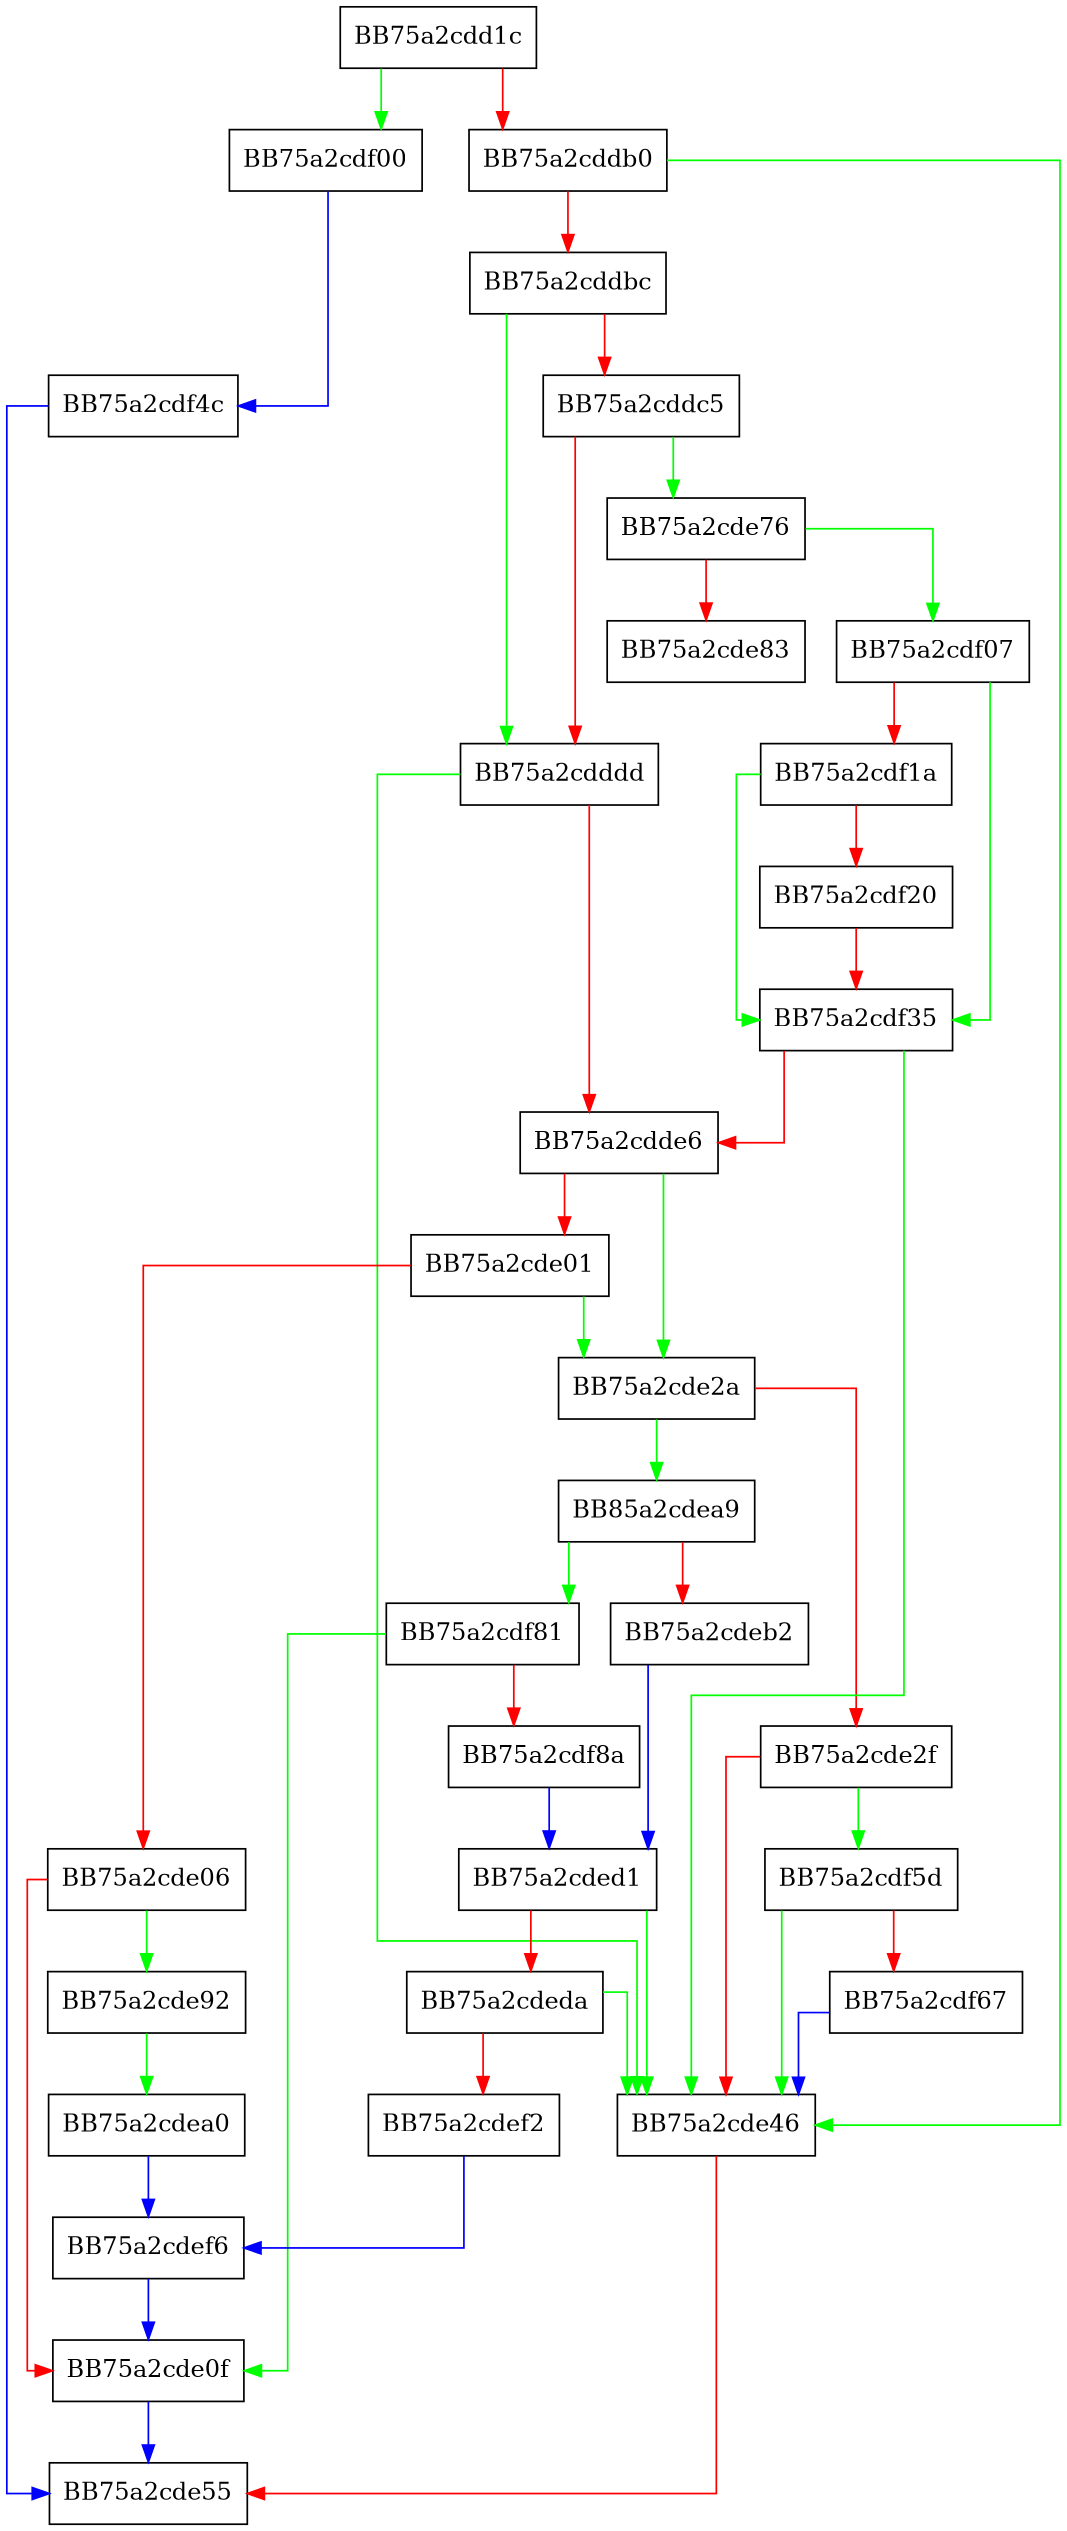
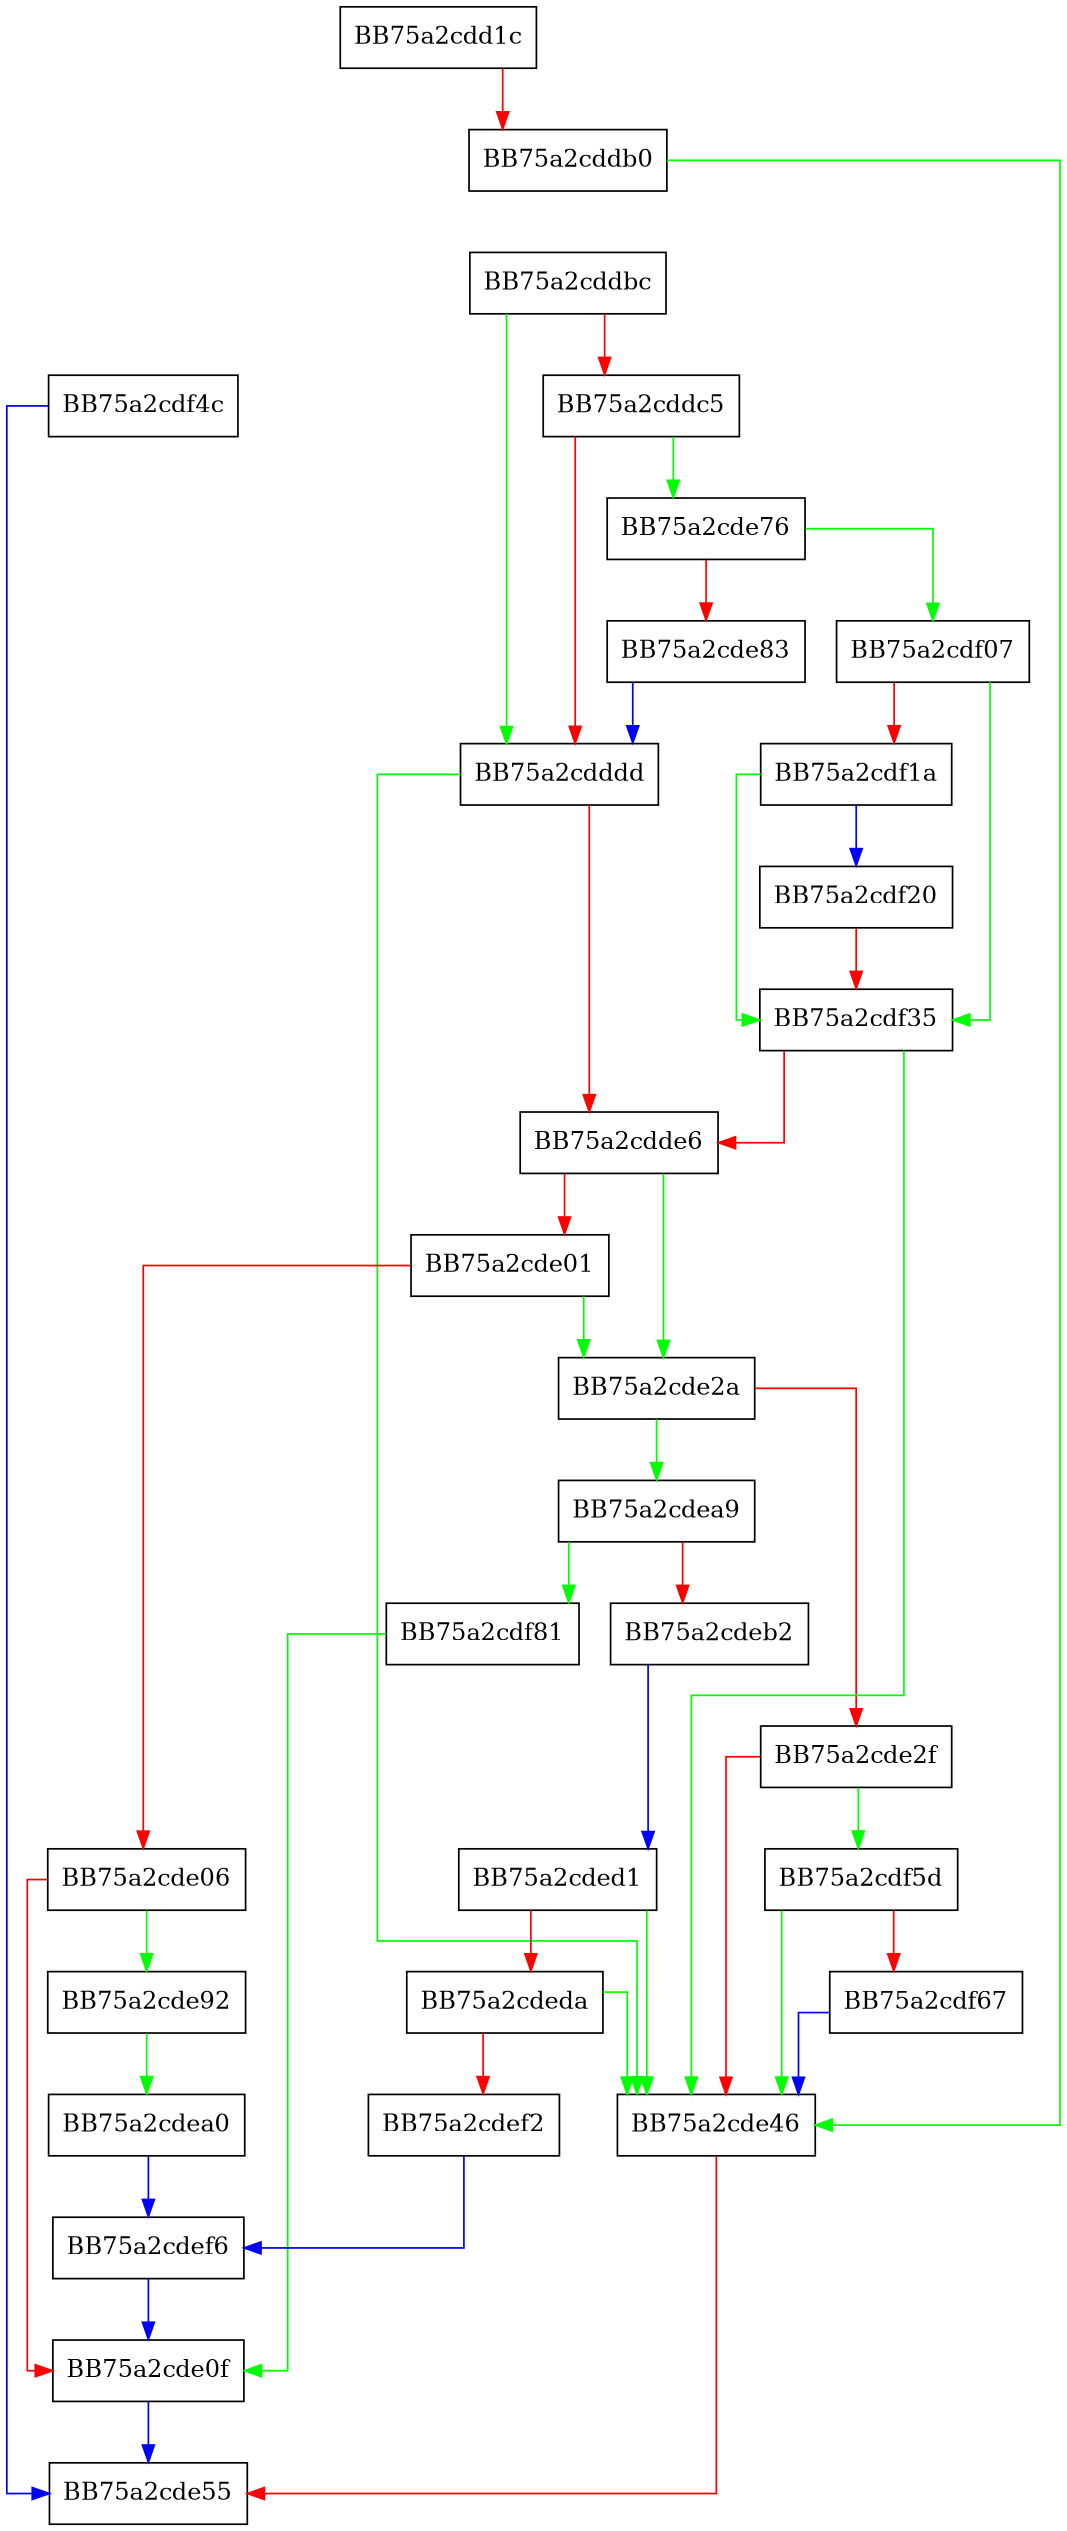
  digraph {
    splines=ortho
    node [shape=box]
    edge [color=red]
    BB75a2cdd1c
-   BB75a2cdf00
    BB75a2cddb0
    BB75a2cdf4c
    BB75a2cde46
    BB75a2cddbc
    BB75a2cde55
    BB75a2cdddd
    BB75a2cddc5
    BB75a2cdde6
    BB75a2cde76
    BB75a2cde2a
    BB75a2cde01
    BB75a2cdf07
    BB75a2cde83
    BB75a2cdf35
    BB75a2cdf1a
-   BB75a2cdea9 [label=BB85a2cdea9]
+   BB75a2cdea9
    BB75a2cde2f
    BB75a2cde06
    BB75a2cdf81
    BB75a2cdeb2
    BB75a2cdf5d
    BB75a2cde92
    BB75a2cde0f
    BB75a2cdea0
    BB75a2cdef6
-   BB75a2cdf8a
    BB75a2cded1
    BB75a2cdf67
    BB75a2cdf20
    BB75a2cdeda
    BB75a2cdef2
-   BB75a2cdd1c -> BB75a2cdf00 [color=green]
    BB75a2cdd1c -> BB75a2cddb0
-   BB75a2cdf00 -> BB75a2cdf4c [color=blue]
    BB75a2cddb0 -> BB75a2cde46 [color=green]
-   BB75a2cddb0 -> BB75a2cddbc
    BB75a2cdf4c -> BB75a2cde55 [color=blue]
    BB75a2cde46 -> BB75a2cde55
    BB75a2cddbc -> BB75a2cdddd [color=green]
    BB75a2cddbc -> BB75a2cddc5
    BB75a2cdddd -> BB75a2cde46 [color=green]
    BB75a2cdddd -> BB75a2cdde6
    BB75a2cddc5 -> BB75a2cdddd
    BB75a2cddc5 -> BB75a2cde76 [color=green]
    BB75a2cdde6 -> BB75a2cde2a [color=green]
    BB75a2cdde6 -> BB75a2cde01
    BB75a2cde76 -> BB75a2cdf07 [color=green]
    BB75a2cde76 -> BB75a2cde83
    BB75a2cde2a -> BB75a2cdea9 [color=green]
    BB75a2cde2a -> BB75a2cde2f
    BB75a2cde01 -> BB75a2cde2a [color=green]
    BB75a2cde01 -> BB75a2cde06
    BB75a2cdf07 -> BB75a2cdf35 [color=green]
    BB75a2cdf07 -> BB75a2cdf1a
+   BB75a2cde83 -> BB75a2cdddd [color=blue]
    BB75a2cdf35 -> BB75a2cde46 [color=green]
    BB75a2cdf35 -> BB75a2cdde6
    BB75a2cdf1a -> BB75a2cdf35 [color=green]
-   BB75a2cdf1a -> BB75a2cdf20
+   BB75a2cdf1a -> BB75a2cdf20 [color=blue]
    BB75a2cdea9 -> BB75a2cdf81 [color=green]
    BB75a2cdea9 -> BB75a2cdeb2
    BB75a2cde2f -> BB75a2cde46
    BB75a2cde2f -> BB75a2cdf5d [color=green]
    BB75a2cde06 -> BB75a2cde92 [color=green]
    BB75a2cde06 -> BB75a2cde0f
    BB75a2cdf81 -> BB75a2cde0f [color=green]
-   BB75a2cdf81 -> BB75a2cdf8a
    BB75a2cdeb2 -> BB75a2cded1 [color=blue]
    BB75a2cdf5d -> BB75a2cde46 [color=green]
    BB75a2cdf5d -> BB75a2cdf67
    BB75a2cde92 -> BB75a2cdea0 [color=green]
    BB75a2cde0f -> BB75a2cde55 [color=blue]
    BB75a2cdea0 -> BB75a2cdef6 [color=blue]
    BB75a2cdef6 -> BB75a2cde0f [color=blue]
-   BB75a2cdf8a -> BB75a2cded1 [color=blue]
    BB75a2cded1 -> BB75a2cde46 [color=green]
    BB75a2cded1 -> BB75a2cdeda
    BB75a2cdf67 -> BB75a2cde46 [color=blue]
    BB75a2cdf20 -> BB75a2cdf35
    BB75a2cdeda -> BB75a2cde46 [color=green]
    BB75a2cdeda -> BB75a2cdef2
    BB75a2cdef2 -> BB75a2cdef6 [color=blue]
  }
